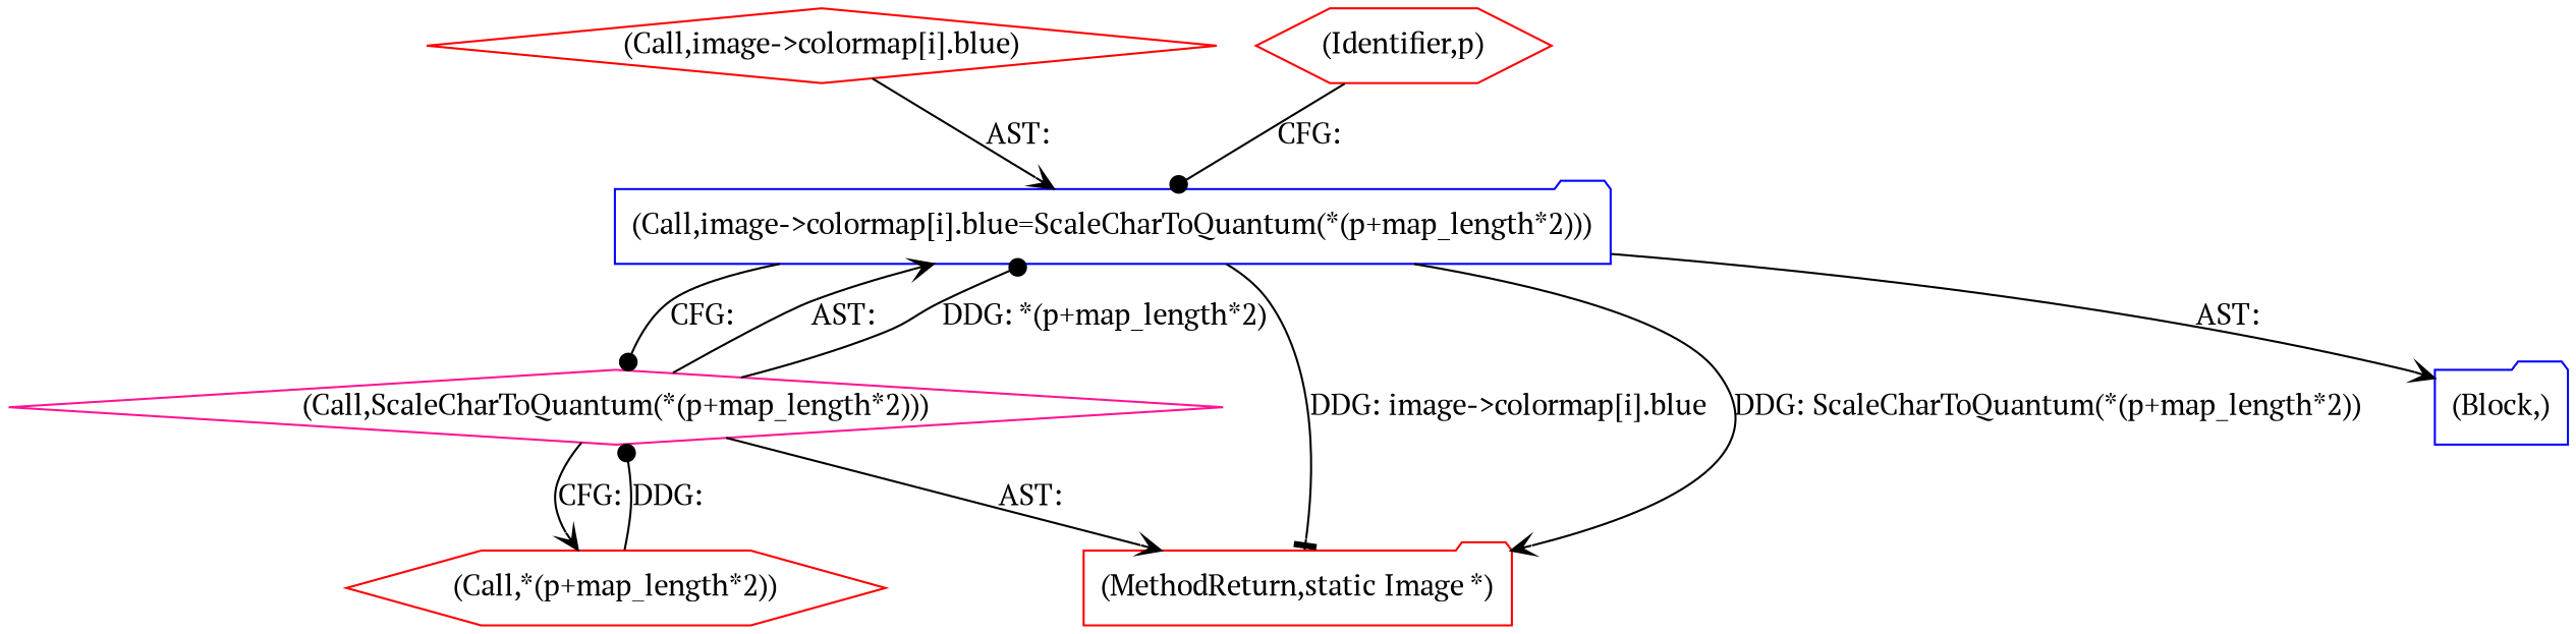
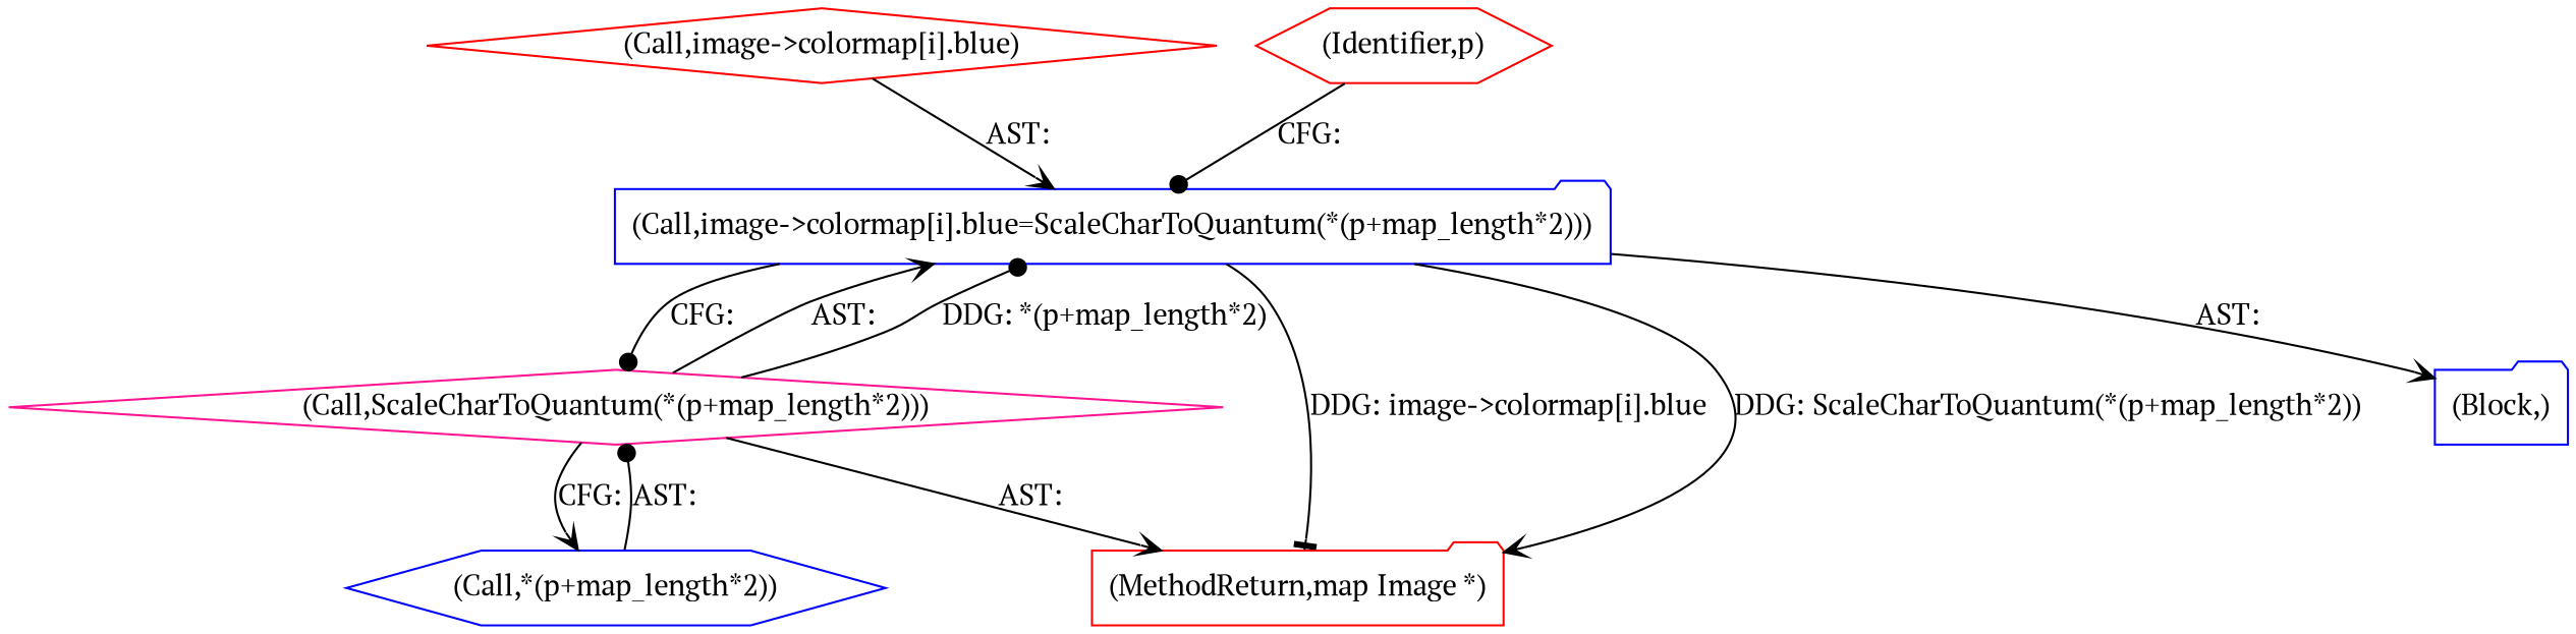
  digraph {
    fontname="PT Serif"
    node [color=red fontname="PT Serif" shape=folder]
    edge [arrowhead=vee fontname="PT Serif"]
    n1 [color=blue label="(Call,image->colormap[i].blue=ScaleCharToQuantum(*(p+map_length*2)))"]
    n2 [color=deeppink label="(Call,ScaleCharToQuantum(*(p+map_length*2)))" shape=diamond]
-   n3 [label="(MethodReturn,static Image *)"]
+   n3 [label="(MethodReturn,map Image *)"]
    n4 [color=blue label="(Block,)"]
-   n5 [label="(Call,*(p+map_length*2))" shape=hexagon]
+   n5 [color=blue label="(Call,*(p+map_length*2))" shape=hexagon]
    n6 [label="(Call,image->colormap[i].blue)" shape=diamond]
    n7 [label="(Identifier,p)" shape=hexagon]
    n1 -> n2 [arrowhead=dot label="CFG: "]
    n1 -> n3 [arrowhead=tee label="DDG: image->colormap[i].blue"]
    n1 -> n3 [label="DDG: ScaleCharToQuantum(*(p+map_length*2))"]
    n1 -> n4 [label="AST: "]
    n2 -> n1 [label="AST: "]
    n2 -> n1 [arrowhead=dot label="DDG: *(p+map_length*2)"]
    n2 -> n3 [label="AST: "]
    n2 -> n5 [label="CFG: "]
-   n5 -> n2 [arrowhead=dot label="DDG: "]
+   n5 -> n2 [arrowhead=dot label="AST: "]
    n6 -> n1 [label="AST: "]
    n7 -> n1 [arrowhead=dot label="CFG: "]
  }
